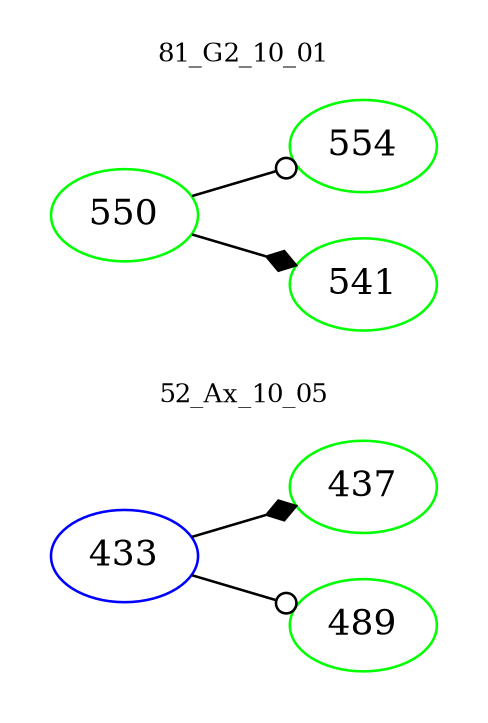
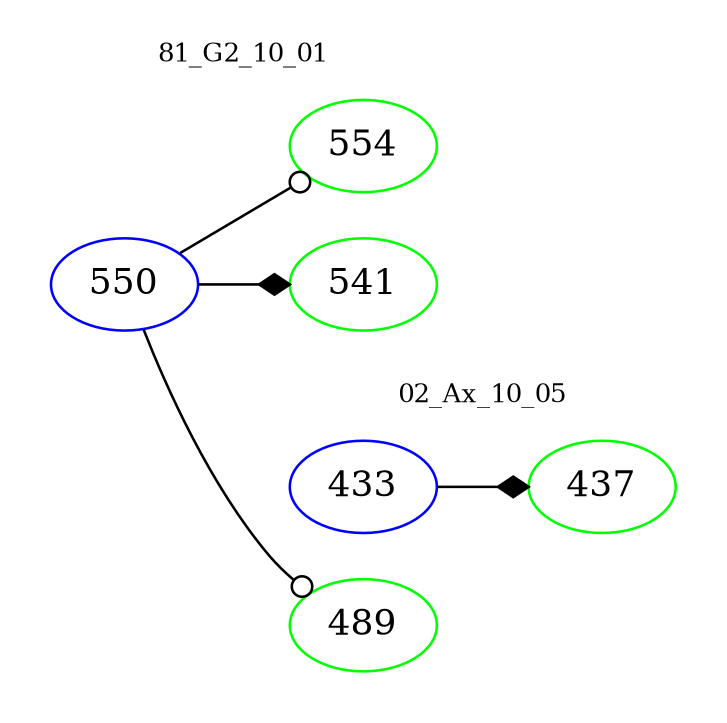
  digraph {
    rankdir=LR
    node [color=green]
    edge [arrowhead=odot color=black]
    n1 [color=blue label=433]
    n2 [label=489]
    n3 [label=437]
-   n4 [label=550]
+   n4 [color=blue label=550]
    n5 [label=541]
    n6 [label=554]
    subgraph cluster_1 {
      color=white
      fontsize=10
-     label="52_Ax_10_05"
+     label="02_Ax_10_05"
      n1
      n2
      n3
    }
    subgraph cluster_2 {
      color=white
      fontsize=10
      label="81_G2_10_01"
      n4
      n5
      n6
    }
-   n1 -> n2
+   n4 -> n2
    n1 -> n3 [arrowhead=diamond]
    n4 -> n5 [arrowhead=diamond]
    n4 -> n6
  }
